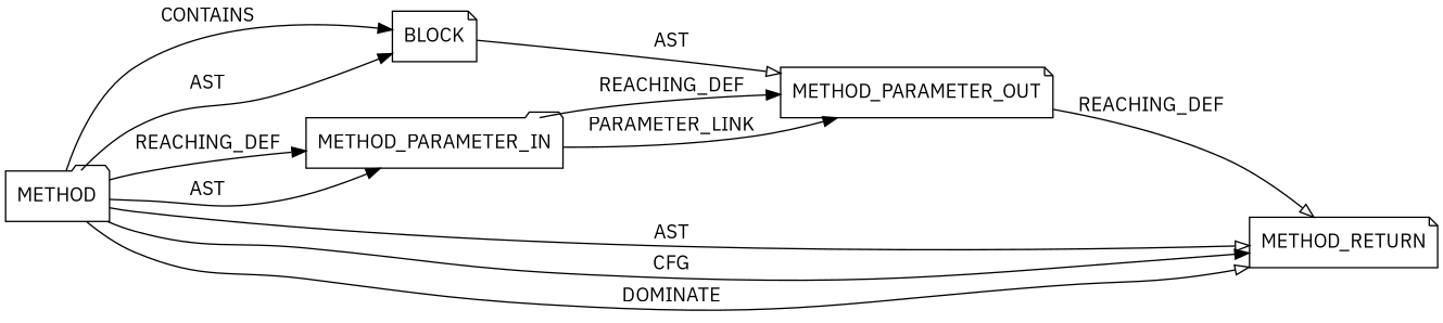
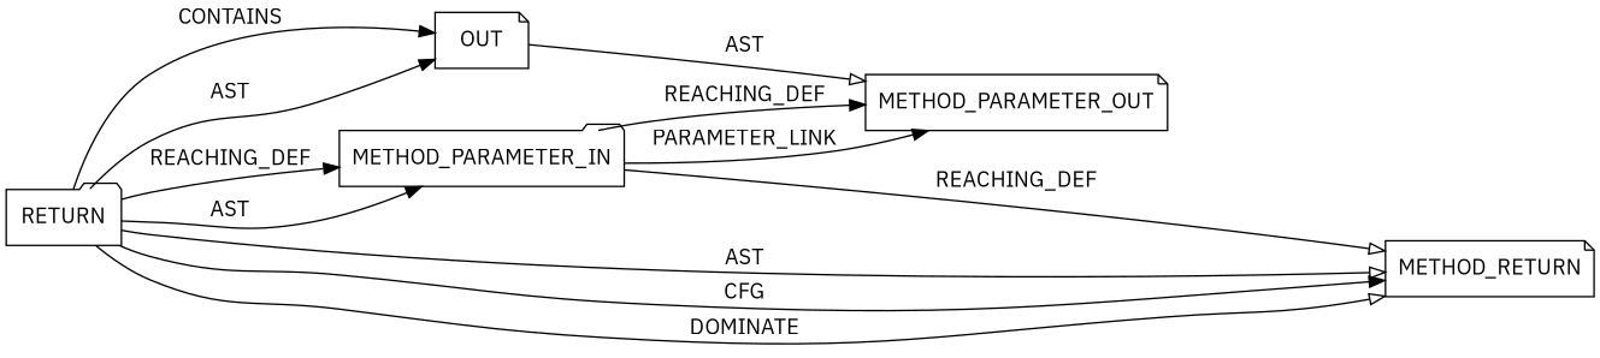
  digraph {
    fontname="IBM Plex Sans"
    rankdir=LR
    node [CODE="<empty>" ORDER=1 fontname="IBM Plex Sans" shape=note TYPE_FULL_NAME=ANY EVALUATION_STRATEGY=BY_VALUE]
    edge [arrowhead=normal fontname="IBM Plex Sans"]
-   n1 [AST_PARENT_FULL_NAME="<global>" AST_PARENT_TYPE=NAMESPACE_BLOCK FILENAME="<empty>" FULL_NAME=sk_sleep IS_EXTERNAL=true NAME=sk_sleep ORDER=0 label=METHOD shape=folder TYPE_FULL_NAME="" EVALUATION_STRATEGY=""]
-   n2 [ARGUMENT_INDEX=1 label=BLOCK EVALUATION_STRATEGY=""]
+   n1 [AST_PARENT_FULL_NAME="<global>" AST_PARENT_TYPE=NAMESPACE_BLOCK FILENAME="<empty>" FULL_NAME=sk_sleep IS_EXTERNAL=true NAME=sk_sleep ORDER=0 label=RETURN shape=folder TYPE_FULL_NAME="" EVALUATION_STRATEGY=""]
+   n2 [ARGUMENT_INDEX=1 label=OUT EVALUATION_STRATEGY=""]
    n3 [CODE=p1 INDEX=1 IS_VARIADIC=false NAME=p1 label=METHOD_PARAMETER_IN shape=folder]
    n4 [CODE=RET ORDER=2 label=METHOD_RETURN]
    n5 [CODE=p1 INDEX=1 IS_VARIADIC=false NAME=p1 label=METHOD_PARAMETER_OUT]
    n1 -> n2 [label=CONTAINS]
    n1 -> n2 [label=AST]
    n1 -> n3 [label=REACHING_DEF]
    n1 -> n3 [label=AST]
    n1 -> n4 [arrowhead=onormal label=AST]
    n1 -> n4 [label=CFG]
    n1 -> n4 [arrowhead=onormal label=DOMINATE]
    n2 -> n5 [arrowhead=onormal label=AST]
-   n5 -> n4 [VARIABLE=p1 arrowhead=onormal label=REACHING_DEF]
+   n3 -> n4 [VARIABLE=p1 arrowhead=onormal label=REACHING_DEF]
    n3 -> n5 [VARIABLE=p1 label=REACHING_DEF]
    n3 -> n5 [label=PARAMETER_LINK]
  }
